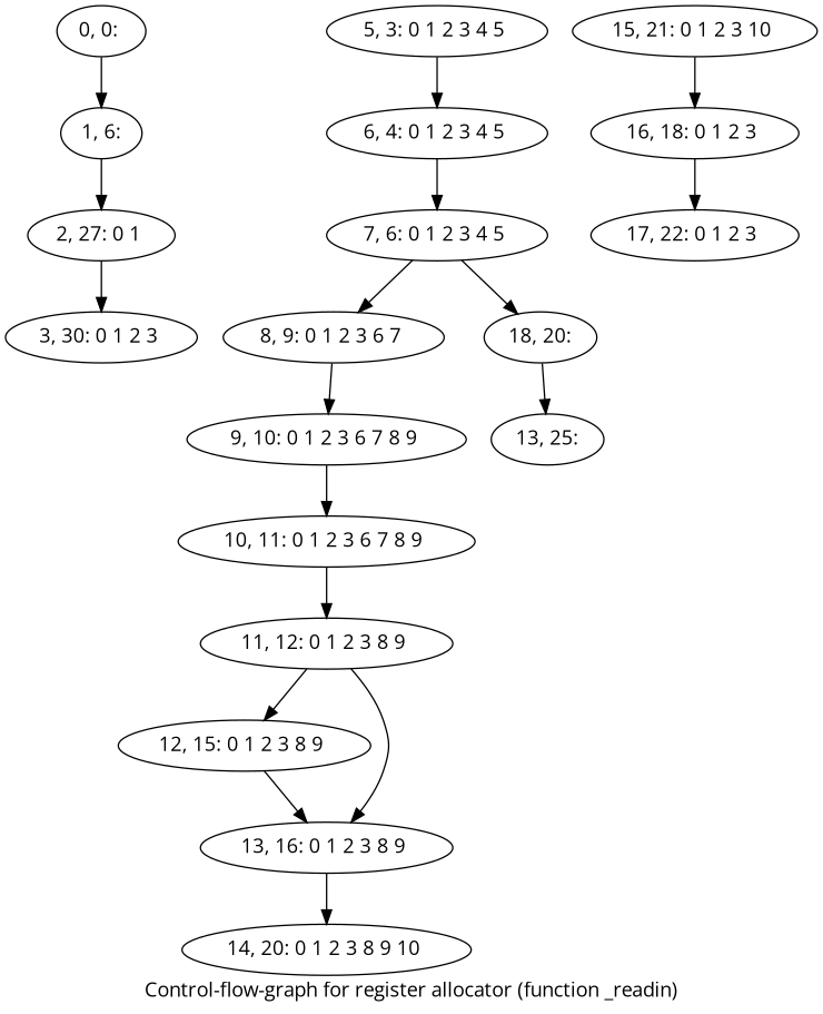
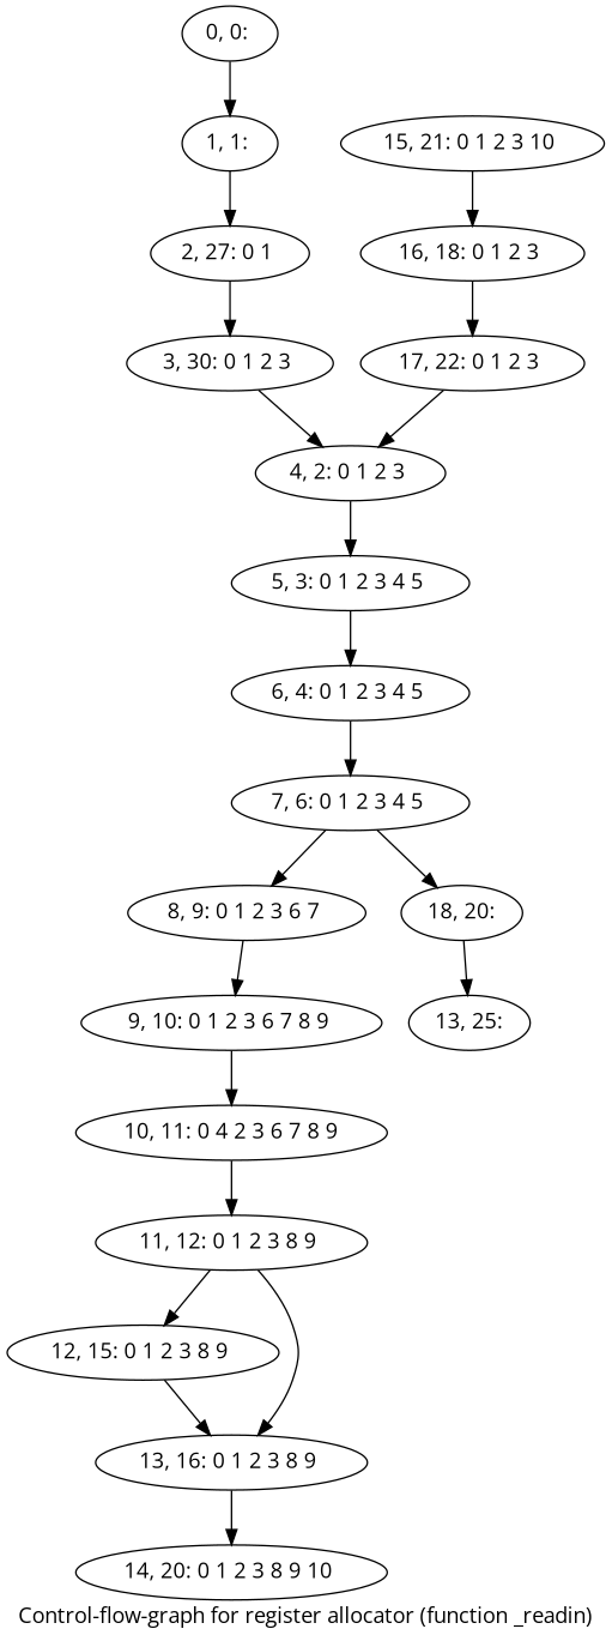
  digraph {
    fontname="Open Sans"
    label="Control-flow-graph for register allocator (function _readin)"
    node [fontname="Open Sans"]
    edge [fontname="Open Sans"]
    n1 [label="0, 0: "]
-   n2 [label="1, 6:"]
+   n2 [label="1, 1: "]
    n3 [label="2, 27: 0 1 "]
    n4 [label="3, 30: 0 1 2 3 "]
+   n5 [label="4, 2: 0 1 2 3 "]
    n6 [label="5, 3: 0 1 2 3 4 5 "]
    n7 [label="6, 4: 0 1 2 3 4 5 "]
    n8 [label="7, 6: 0 1 2 3 4 5 "]
    n9 [label="8, 9: 0 1 2 3 6 7 "]
    n10 [label="18, 20:"]
    n11 [label="9, 10: 0 1 2 3 6 7 8 9 "]
    n12 [label="13, 25:"]
-   n13 [label="10, 11: 0 1 2 3 6 7 8 9 "]
+   n13 [label="10, 11: 0 4 2 3 6 7 8 9"]
    n14 [label="11, 12: 0 1 2 3 8 9 "]
    n15 [label="12, 15: 0 1 2 3 8 9 "]
    n16 [label="13, 16: 0 1 2 3 8 9 "]
    n17 [label="14, 20: 0 1 2 3 8 9 10 "]
    n18 [label="15, 21: 0 1 2 3 10 "]
    n19 [label="16, 18: 0 1 2 3 "]
    n20 [label="17, 22: 0 1 2 3 "]
    n1 -> n2
    n2 -> n3
    n3 -> n4
+   n4 -> n5
+   n5 -> n6
    n6 -> n7
    n7 -> n8
    n8 -> n9
    n8 -> n10
    n9 -> n11
    n10 -> n12
    n11 -> n13
    n13 -> n14
    n14 -> n15
    n14 -> n16
    n15 -> n16
    n16 -> n17
    n18 -> n19
    n19 -> n20
+   n20 -> n5
  }
